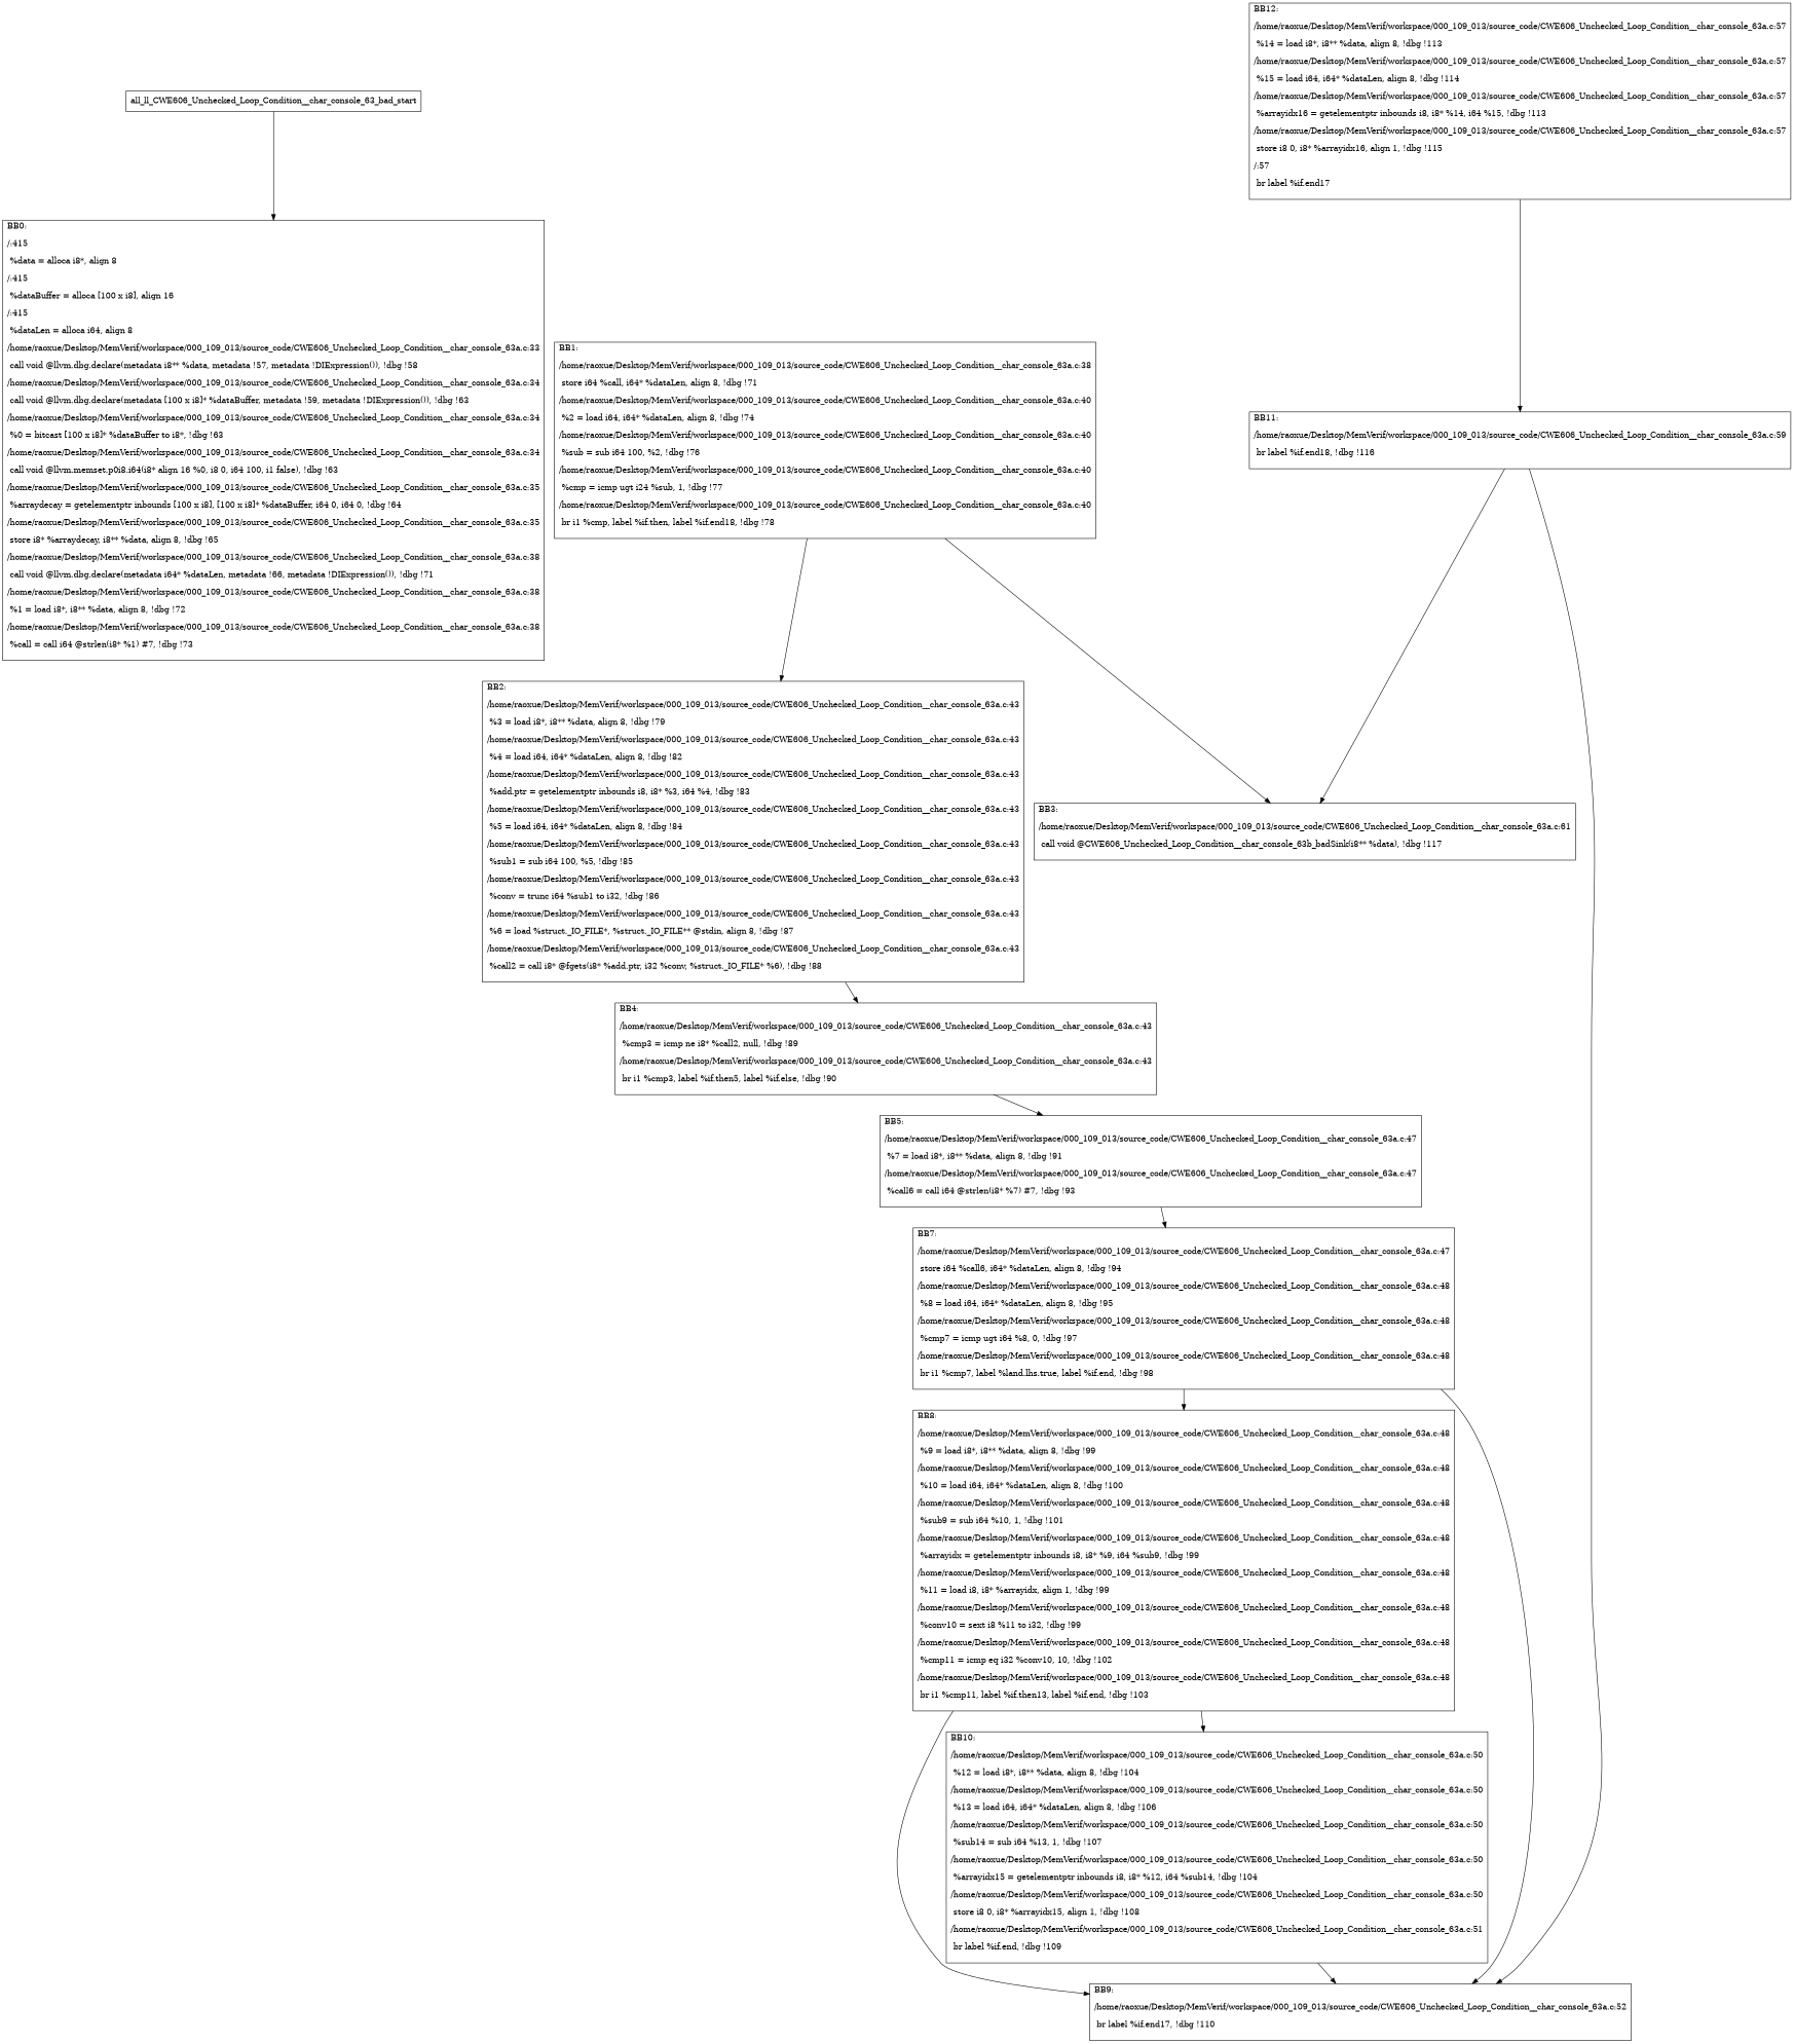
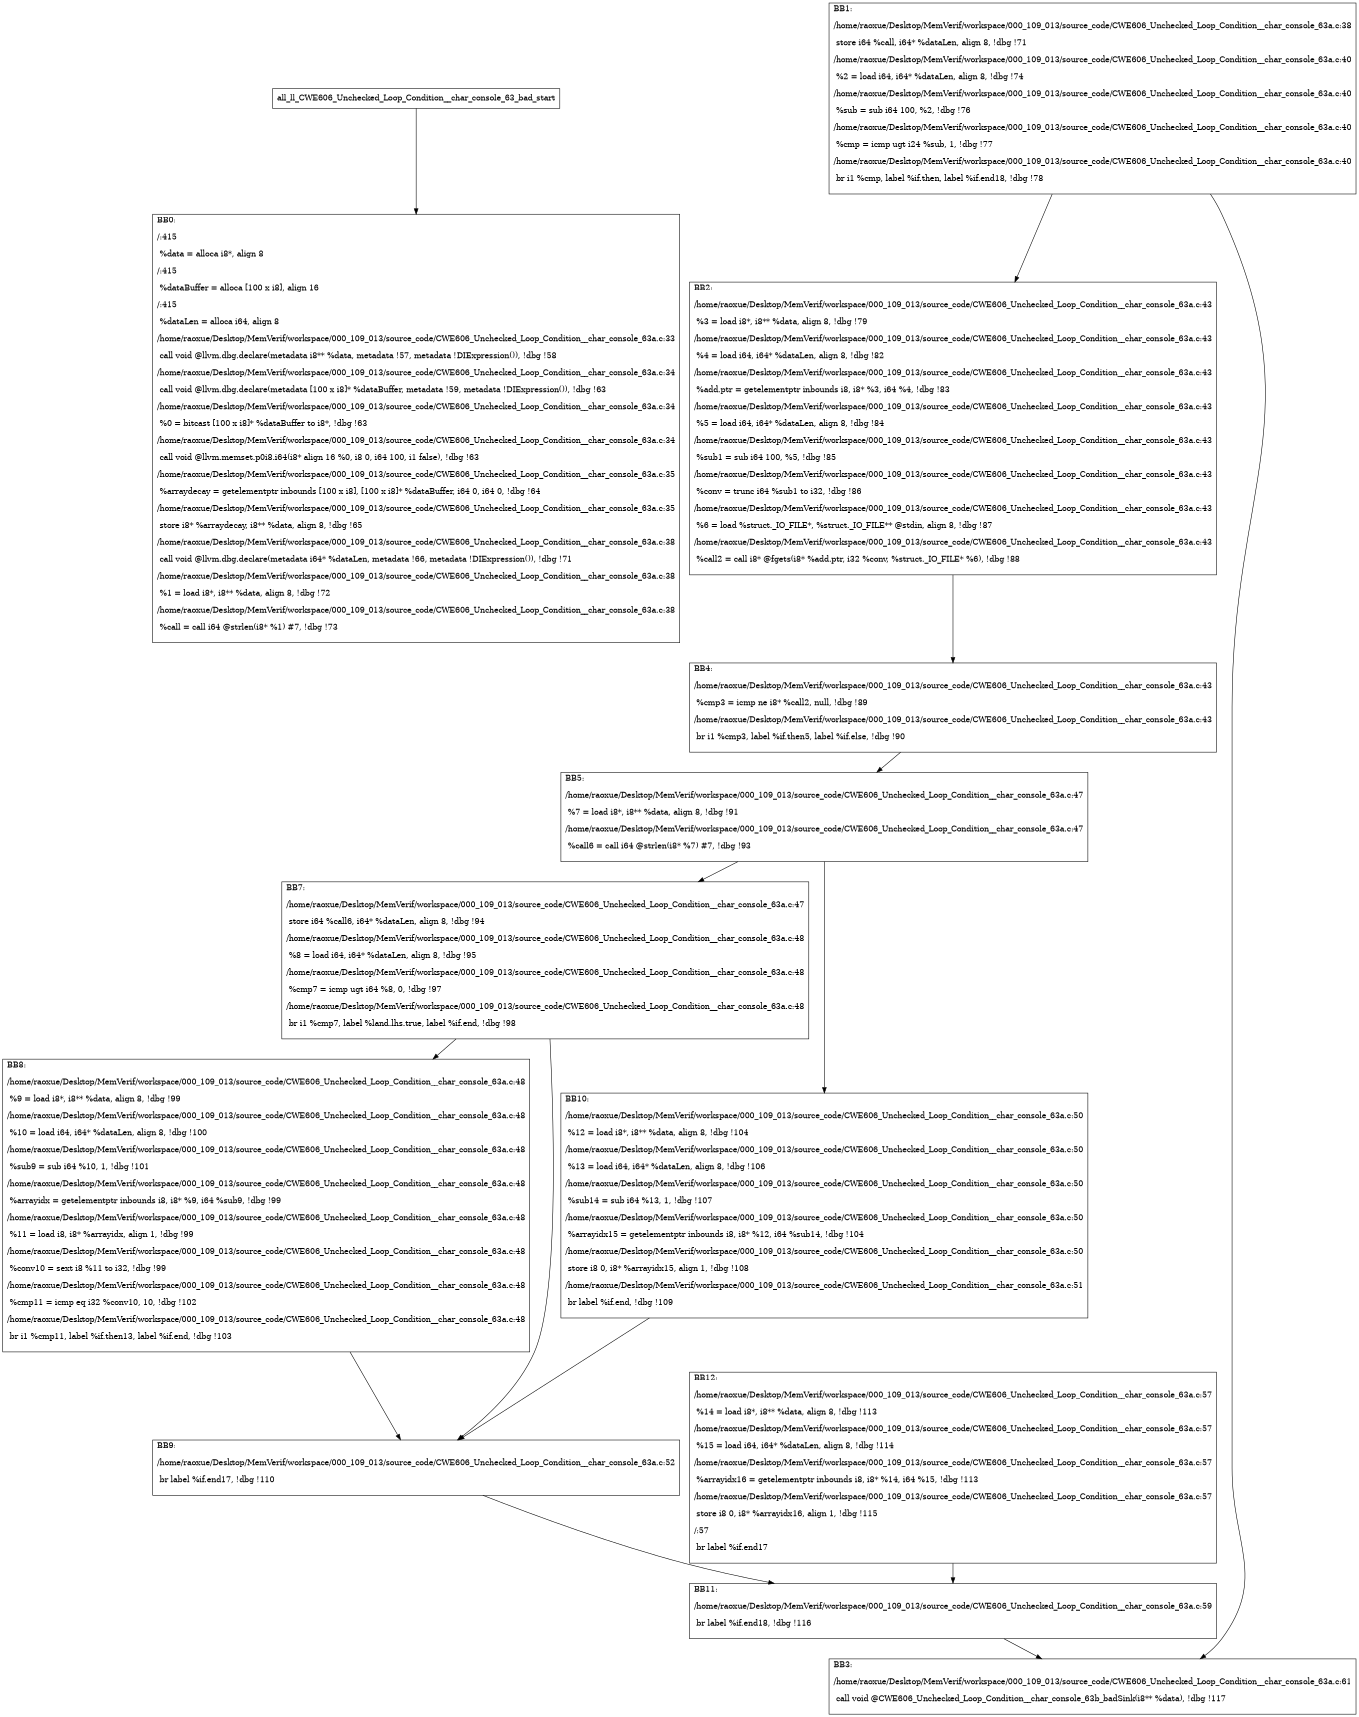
  digraph {
    node [shape=record]
    n1 [label="{all_ll_CWE606_Unchecked_Loop_Condition__char_console_63_bad_start}"]
    n2 [label="{BB0:\l\l/:415\l\n  %data = alloca i8*, align 8\l\n/:415\l\n  %dataBuffer = alloca [100 x i8], align 16\l\n/:415\l\n  %dataLen = alloca i64, align 8\l\n/home/raoxue/Desktop/MemVerif/workspace/000_109_013/source_code/CWE606_Unchecked_Loop_Condition__char_console_63a.c:33\l\n  call void @llvm.dbg.declare(metadata i8** %data, metadata !57, metadata !DIExpression()), !dbg !58\l\n/home/raoxue/Desktop/MemVerif/workspace/000_109_013/source_code/CWE606_Unchecked_Loop_Condition__char_console_63a.c:34\l\n  call void @llvm.dbg.declare(metadata [100 x i8]* %dataBuffer, metadata !59, metadata !DIExpression()), !dbg !63\l\n/home/raoxue/Desktop/MemVerif/workspace/000_109_013/source_code/CWE606_Unchecked_Loop_Condition__char_console_63a.c:34\l\n  %0 = bitcast [100 x i8]* %dataBuffer to i8*, !dbg !63\l\n/home/raoxue/Desktop/MemVerif/workspace/000_109_013/source_code/CWE606_Unchecked_Loop_Condition__char_console_63a.c:34\l\n  call void @llvm.memset.p0i8.i64(i8* align 16 %0, i8 0, i64 100, i1 false), !dbg !63\l\n/home/raoxue/Desktop/MemVerif/workspace/000_109_013/source_code/CWE606_Unchecked_Loop_Condition__char_console_63a.c:35\l\n  %arraydecay = getelementptr inbounds [100 x i8], [100 x i8]* %dataBuffer, i64 0, i64 0, !dbg !64\l\n/home/raoxue/Desktop/MemVerif/workspace/000_109_013/source_code/CWE606_Unchecked_Loop_Condition__char_console_63a.c:35\l\n  store i8* %arraydecay, i8** %data, align 8, !dbg !65\l\n/home/raoxue/Desktop/MemVerif/workspace/000_109_013/source_code/CWE606_Unchecked_Loop_Condition__char_console_63a.c:38\l\n  call void @llvm.dbg.declare(metadata i64* %dataLen, metadata !66, metadata !DIExpression()), !dbg !71\l\n/home/raoxue/Desktop/MemVerif/workspace/000_109_013/source_code/CWE606_Unchecked_Loop_Condition__char_console_63a.c:38\l\n  %1 = load i8*, i8** %data, align 8, !dbg !72\l\n/home/raoxue/Desktop/MemVerif/workspace/000_109_013/source_code/CWE606_Unchecked_Loop_Condition__char_console_63a.c:38\l\n  %call = call i64 @strlen(i8* %1) #7, !dbg !73\l\n}"]
    n3 [label="{BB1:\l\l/home/raoxue/Desktop/MemVerif/workspace/000_109_013/source_code/CWE606_Unchecked_Loop_Condition__char_console_63a.c:38\l\n  store i64 %call, i64* %dataLen, align 8, !dbg !71\l\n/home/raoxue/Desktop/MemVerif/workspace/000_109_013/source_code/CWE606_Unchecked_Loop_Condition__char_console_63a.c:40\l\n  %2 = load i64, i64* %dataLen, align 8, !dbg !74\l\n/home/raoxue/Desktop/MemVerif/workspace/000_109_013/source_code/CWE606_Unchecked_Loop_Condition__char_console_63a.c:40\l\n  %sub = sub i64 100, %2, !dbg !76\l\n/home/raoxue/Desktop/MemVerif/workspace/000_109_013/source_code/CWE606_Unchecked_Loop_Condition__char_console_63a.c:40\l\n  %cmp = icmp ugt i24 %sub, 1, !dbg !77\l\n/home/raoxue/Desktop/MemVerif/workspace/000_109_013/source_code/CWE606_Unchecked_Loop_Condition__char_console_63a.c:40\l\n  br i1 %cmp, label %if.then, label %if.end18, !dbg !78\l\n}"]
    n4 [label="{BB2:\l\l/home/raoxue/Desktop/MemVerif/workspace/000_109_013/source_code/CWE606_Unchecked_Loop_Condition__char_console_63a.c:43\l\n  %3 = load i8*, i8** %data, align 8, !dbg !79\l\n/home/raoxue/Desktop/MemVerif/workspace/000_109_013/source_code/CWE606_Unchecked_Loop_Condition__char_console_63a.c:43\l\n  %4 = load i64, i64* %dataLen, align 8, !dbg !82\l\n/home/raoxue/Desktop/MemVerif/workspace/000_109_013/source_code/CWE606_Unchecked_Loop_Condition__char_console_63a.c:43\l\n  %add.ptr = getelementptr inbounds i8, i8* %3, i64 %4, !dbg !83\l\n/home/raoxue/Desktop/MemVerif/workspace/000_109_013/source_code/CWE606_Unchecked_Loop_Condition__char_console_63a.c:43\l\n  %5 = load i64, i64* %dataLen, align 8, !dbg !84\l\n/home/raoxue/Desktop/MemVerif/workspace/000_109_013/source_code/CWE606_Unchecked_Loop_Condition__char_console_63a.c:43\l\n  %sub1 = sub i64 100, %5, !dbg !85\l\n/home/raoxue/Desktop/MemVerif/workspace/000_109_013/source_code/CWE606_Unchecked_Loop_Condition__char_console_63a.c:43\l\n  %conv = trunc i64 %sub1 to i32, !dbg !86\l\n/home/raoxue/Desktop/MemVerif/workspace/000_109_013/source_code/CWE606_Unchecked_Loop_Condition__char_console_63a.c:43\l\n  %6 = load %struct._IO_FILE*, %struct._IO_FILE** @stdin, align 8, !dbg !87\l\n/home/raoxue/Desktop/MemVerif/workspace/000_109_013/source_code/CWE606_Unchecked_Loop_Condition__char_console_63a.c:43\l\n  %call2 = call i8* @fgets(i8* %add.ptr, i32 %conv, %struct._IO_FILE* %6), !dbg !88\l\n}"]
    n5 [label="{BB3:\l\l/home/raoxue/Desktop/MemVerif/workspace/000_109_013/source_code/CWE606_Unchecked_Loop_Condition__char_console_63a.c:61\l\n  call void @CWE606_Unchecked_Loop_Condition__char_console_63b_badSink(i8** %data), !dbg !117\l\n}"]
    n6 [label="{BB4:\l\l/home/raoxue/Desktop/MemVerif/workspace/000_109_013/source_code/CWE606_Unchecked_Loop_Condition__char_console_63a.c:43\l\n  %cmp3 = icmp ne i8* %call2, null, !dbg !89\l\n/home/raoxue/Desktop/MemVerif/workspace/000_109_013/source_code/CWE606_Unchecked_Loop_Condition__char_console_63a.c:43\l\n  br i1 %cmp3, label %if.then5, label %if.else, !dbg !90\l\n}"]
    n7 [label="{BB5:\l\l/home/raoxue/Desktop/MemVerif/workspace/000_109_013/source_code/CWE606_Unchecked_Loop_Condition__char_console_63a.c:47\l\n  %7 = load i8*, i8** %data, align 8, !dbg !91\l\n/home/raoxue/Desktop/MemVerif/workspace/000_109_013/source_code/CWE606_Unchecked_Loop_Condition__char_console_63a.c:47\l\n  %call6 = call i64 @strlen(i8* %7) #7, !dbg !93\l\n}"]
    n8 [label="{BB7:\l\l/home/raoxue/Desktop/MemVerif/workspace/000_109_013/source_code/CWE606_Unchecked_Loop_Condition__char_console_63a.c:47\l\n  store i64 %call6, i64* %dataLen, align 8, !dbg !94\l\n/home/raoxue/Desktop/MemVerif/workspace/000_109_013/source_code/CWE606_Unchecked_Loop_Condition__char_console_63a.c:48\l\n  %8 = load i64, i64* %dataLen, align 8, !dbg !95\l\n/home/raoxue/Desktop/MemVerif/workspace/000_109_013/source_code/CWE606_Unchecked_Loop_Condition__char_console_63a.c:48\l\n  %cmp7 = icmp ugt i64 %8, 0, !dbg !97\l\n/home/raoxue/Desktop/MemVerif/workspace/000_109_013/source_code/CWE606_Unchecked_Loop_Condition__char_console_63a.c:48\l\n  br i1 %cmp7, label %land.lhs.true, label %if.end, !dbg !98\l\n}"]
    n9 [label="{BB8:\l\l/home/raoxue/Desktop/MemVerif/workspace/000_109_013/source_code/CWE606_Unchecked_Loop_Condition__char_console_63a.c:48\l\n  %9 = load i8*, i8** %data, align 8, !dbg !99\l\n/home/raoxue/Desktop/MemVerif/workspace/000_109_013/source_code/CWE606_Unchecked_Loop_Condition__char_console_63a.c:48\l\n  %10 = load i64, i64* %dataLen, align 8, !dbg !100\l\n/home/raoxue/Desktop/MemVerif/workspace/000_109_013/source_code/CWE606_Unchecked_Loop_Condition__char_console_63a.c:48\l\n  %sub9 = sub i64 %10, 1, !dbg !101\l\n/home/raoxue/Desktop/MemVerif/workspace/000_109_013/source_code/CWE606_Unchecked_Loop_Condition__char_console_63a.c:48\l\n  %arrayidx = getelementptr inbounds i8, i8* %9, i64 %sub9, !dbg !99\l\n/home/raoxue/Desktop/MemVerif/workspace/000_109_013/source_code/CWE606_Unchecked_Loop_Condition__char_console_63a.c:48\l\n  %11 = load i8, i8* %arrayidx, align 1, !dbg !99\l\n/home/raoxue/Desktop/MemVerif/workspace/000_109_013/source_code/CWE606_Unchecked_Loop_Condition__char_console_63a.c:48\l\n  %conv10 = sext i8 %11 to i32, !dbg !99\l\n/home/raoxue/Desktop/MemVerif/workspace/000_109_013/source_code/CWE606_Unchecked_Loop_Condition__char_console_63a.c:48\l\n  %cmp11 = icmp eq i32 %conv10, 10, !dbg !102\l\n/home/raoxue/Desktop/MemVerif/workspace/000_109_013/source_code/CWE606_Unchecked_Loop_Condition__char_console_63a.c:48\l\n  br i1 %cmp11, label %if.then13, label %if.end, !dbg !103\l\n}"]
    n10 [label="{BB9:\l\l/home/raoxue/Desktop/MemVerif/workspace/000_109_013/source_code/CWE606_Unchecked_Loop_Condition__char_console_63a.c:52\l\n  br label %if.end17, !dbg !110\l\n}"]
    n11 [label="{BB12:\l\l/home/raoxue/Desktop/MemVerif/workspace/000_109_013/source_code/CWE606_Unchecked_Loop_Condition__char_console_63a.c:57\l\n  %14 = load i8*, i8** %data, align 8, !dbg !113\l\n/home/raoxue/Desktop/MemVerif/workspace/000_109_013/source_code/CWE606_Unchecked_Loop_Condition__char_console_63a.c:57\l\n  %15 = load i64, i64* %dataLen, align 8, !dbg !114\l\n/home/raoxue/Desktop/MemVerif/workspace/000_109_013/source_code/CWE606_Unchecked_Loop_Condition__char_console_63a.c:57\l\n  %arrayidx16 = getelementptr inbounds i8, i8* %14, i64 %15, !dbg !113\l\n/home/raoxue/Desktop/MemVerif/workspace/000_109_013/source_code/CWE606_Unchecked_Loop_Condition__char_console_63a.c:57\l\n  store i8 0, i8* %arrayidx16, align 1, !dbg !115\l\n/:57\l\n  br label %if.end17\l\n}"]
    n12 [label="{BB11:\l\l/home/raoxue/Desktop/MemVerif/workspace/000_109_013/source_code/CWE606_Unchecked_Loop_Condition__char_console_63a.c:59\l\n  br label %if.end18, !dbg !116\l\n}"]
    n13 [label="{BB10:\l\l/home/raoxue/Desktop/MemVerif/workspace/000_109_013/source_code/CWE606_Unchecked_Loop_Condition__char_console_63a.c:50\l\n  %12 = load i8*, i8** %data, align 8, !dbg !104\l\n/home/raoxue/Desktop/MemVerif/workspace/000_109_013/source_code/CWE606_Unchecked_Loop_Condition__char_console_63a.c:50\l\n  %13 = load i64, i64* %dataLen, align 8, !dbg !106\l\n/home/raoxue/Desktop/MemVerif/workspace/000_109_013/source_code/CWE606_Unchecked_Loop_Condition__char_console_63a.c:50\l\n  %sub14 = sub i64 %13, 1, !dbg !107\l\n/home/raoxue/Desktop/MemVerif/workspace/000_109_013/source_code/CWE606_Unchecked_Loop_Condition__char_console_63a.c:50\l\n  %arrayidx15 = getelementptr inbounds i8, i8* %12, i64 %sub14, !dbg !104\l\n/home/raoxue/Desktop/MemVerif/workspace/000_109_013/source_code/CWE606_Unchecked_Loop_Condition__char_console_63a.c:50\l\n  store i8 0, i8* %arrayidx15, align 1, !dbg !108\l\n/home/raoxue/Desktop/MemVerif/workspace/000_109_013/source_code/CWE606_Unchecked_Loop_Condition__char_console_63a.c:51\l\n  br label %if.end, !dbg !109\l\n}"]
    n1 -> n2
    n3 -> n4
    n3 -> n5
    n4 -> n6
    n6 -> n7
    n7 -> n8
    n8 -> n9
    n8 -> n10
    n9 -> n10
-   n9 -> n13
-   n12 -> n10
+   n7 -> n13
+   n10 -> n12
    n11 -> n12
    n12 -> n5
    n13 -> n10
  }
